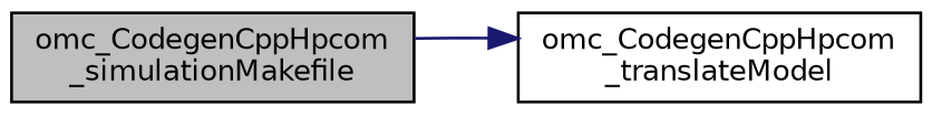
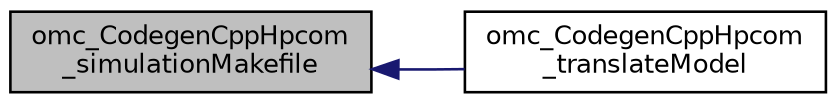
  digraph {
    rankdir=LR
    node [color=black fontname=Helvetica fontsize=10 shape=record style=filled]
    n1 [fillcolor=grey75 fontcolor=black height=0.2 label="omc_CodegenCppHpcom\l_simulationMakefile" width=0.4]
    n2 [fillcolor=white height=0.2 label="omc_CodegenCppHpcom\l_translateModel" width=0.4]
-   n2 -> n1 [color=midnightblue dir=back fontname=Helvetica fontsize=10 labelfontname=Helvetica labelfontsize=10 style=solid]
+   n1 -> n2 [color=midnightblue dir=back fontname=Helvetica fontsize=10 labelfontname=Helvetica labelfontsize=10 style=solid]
  }
